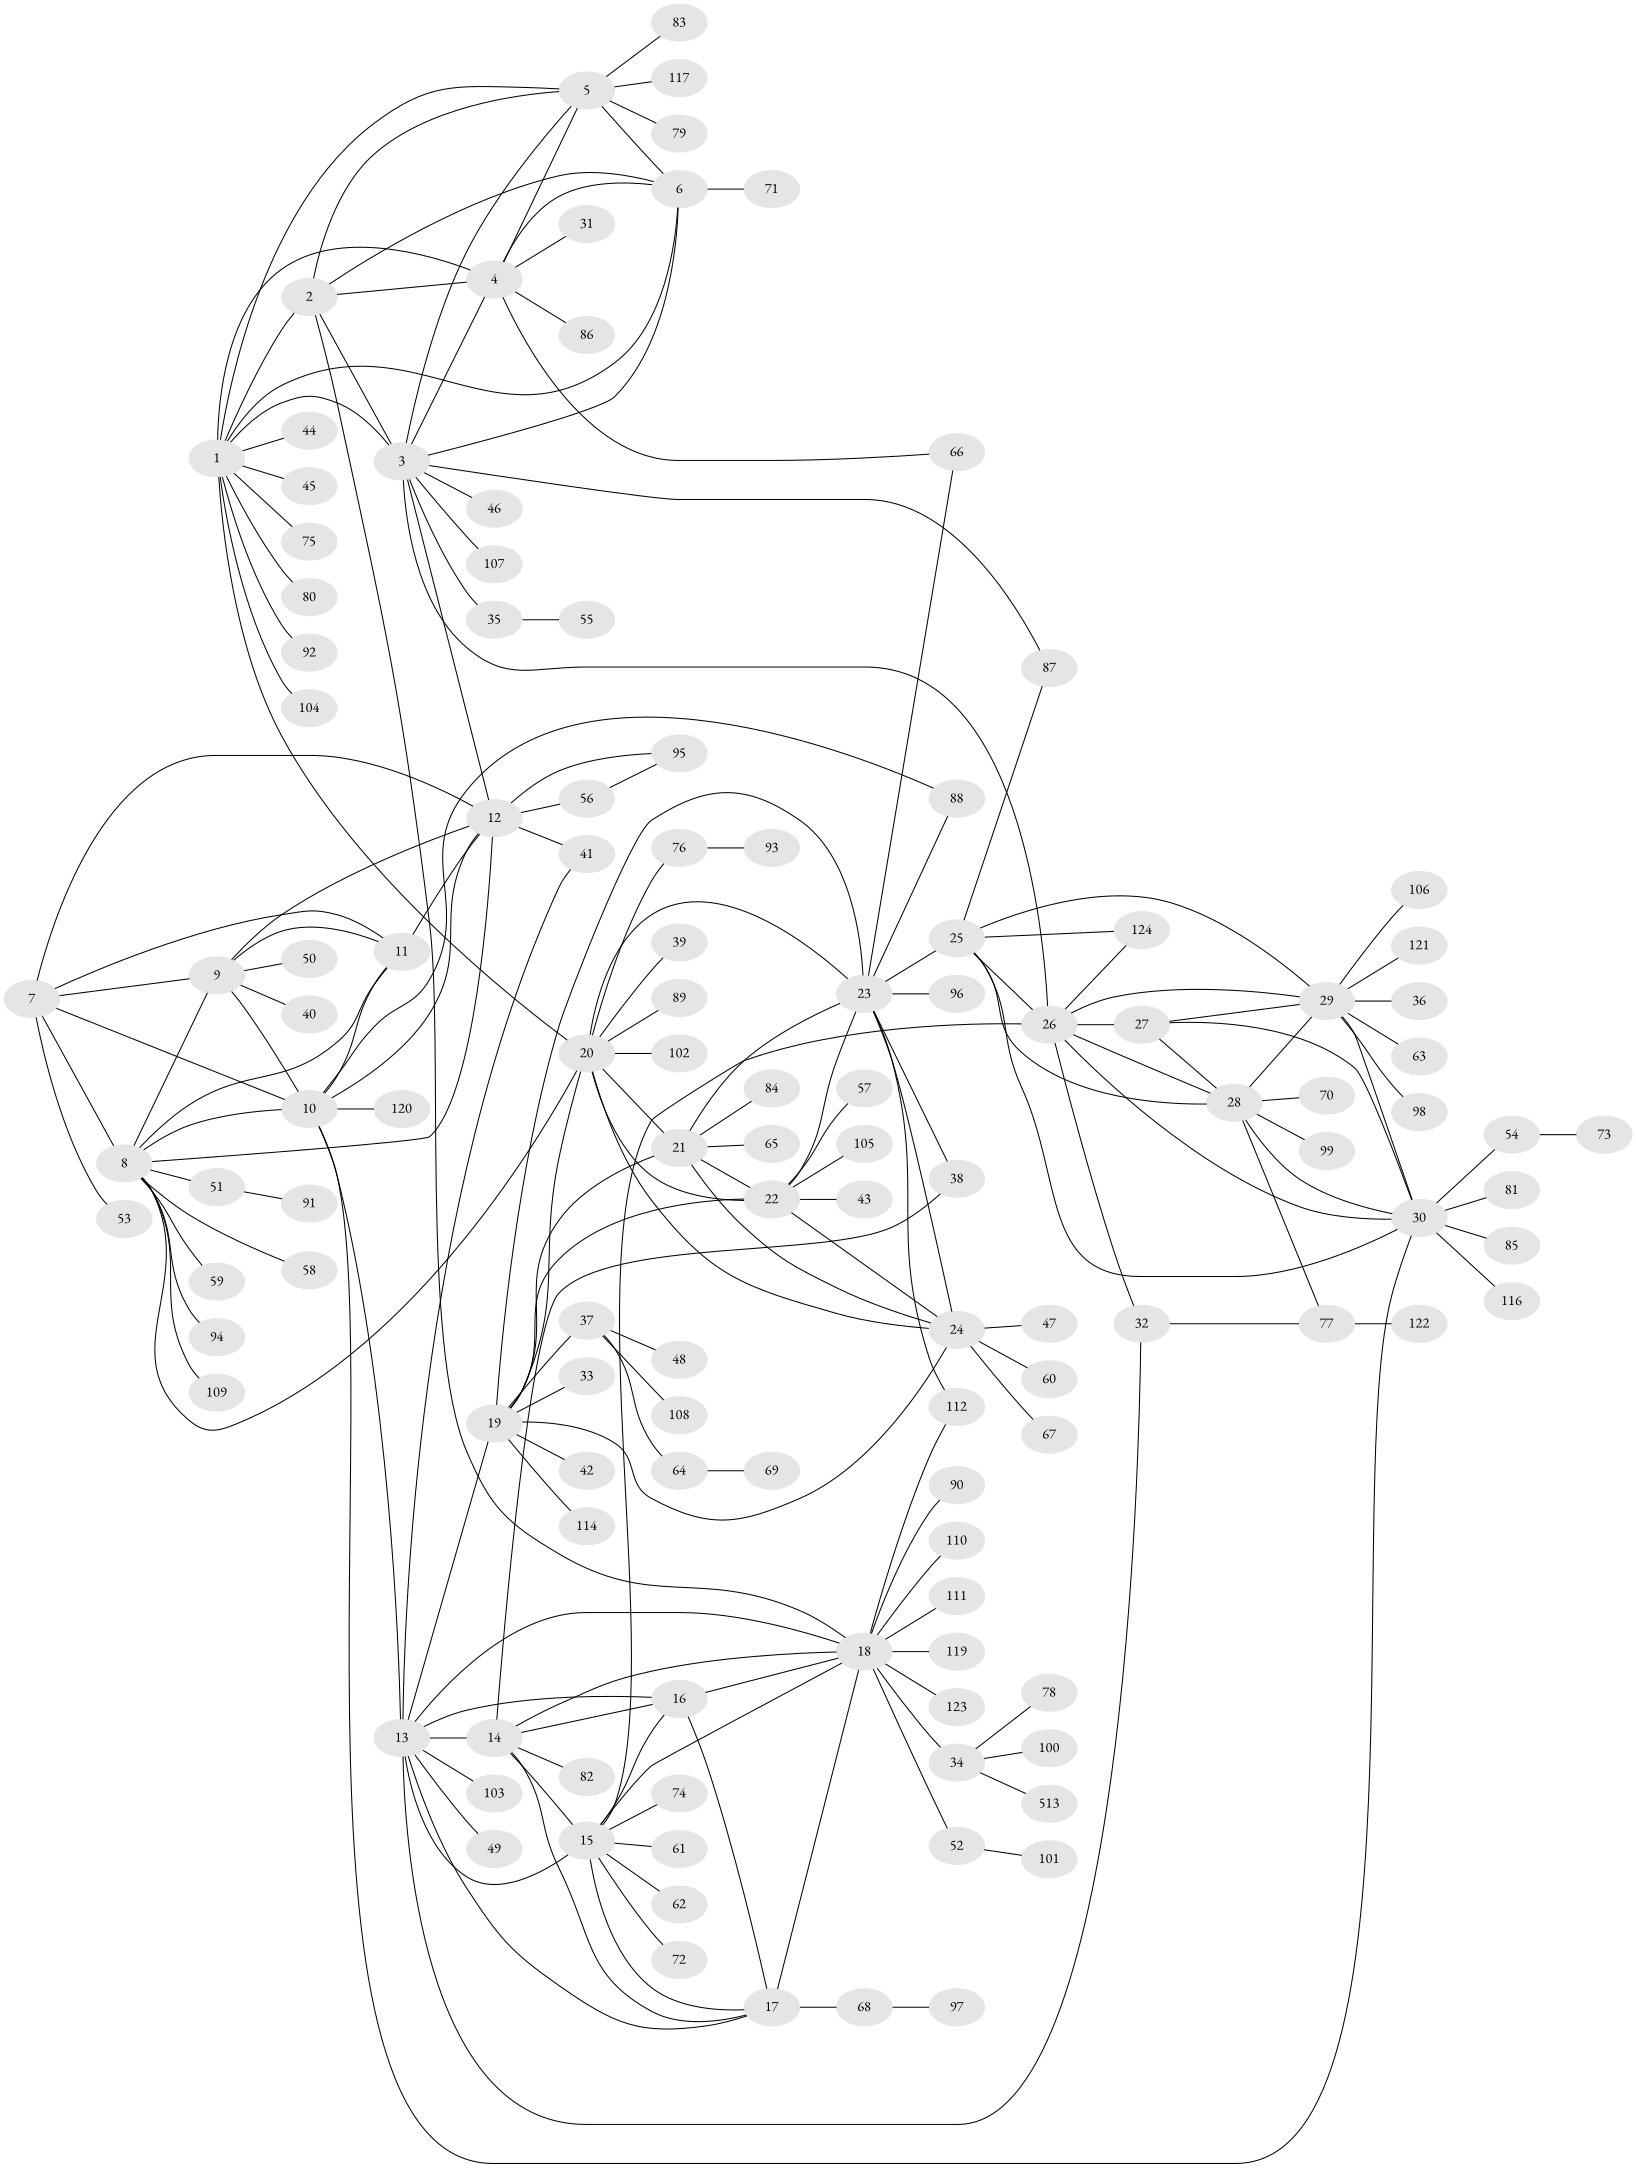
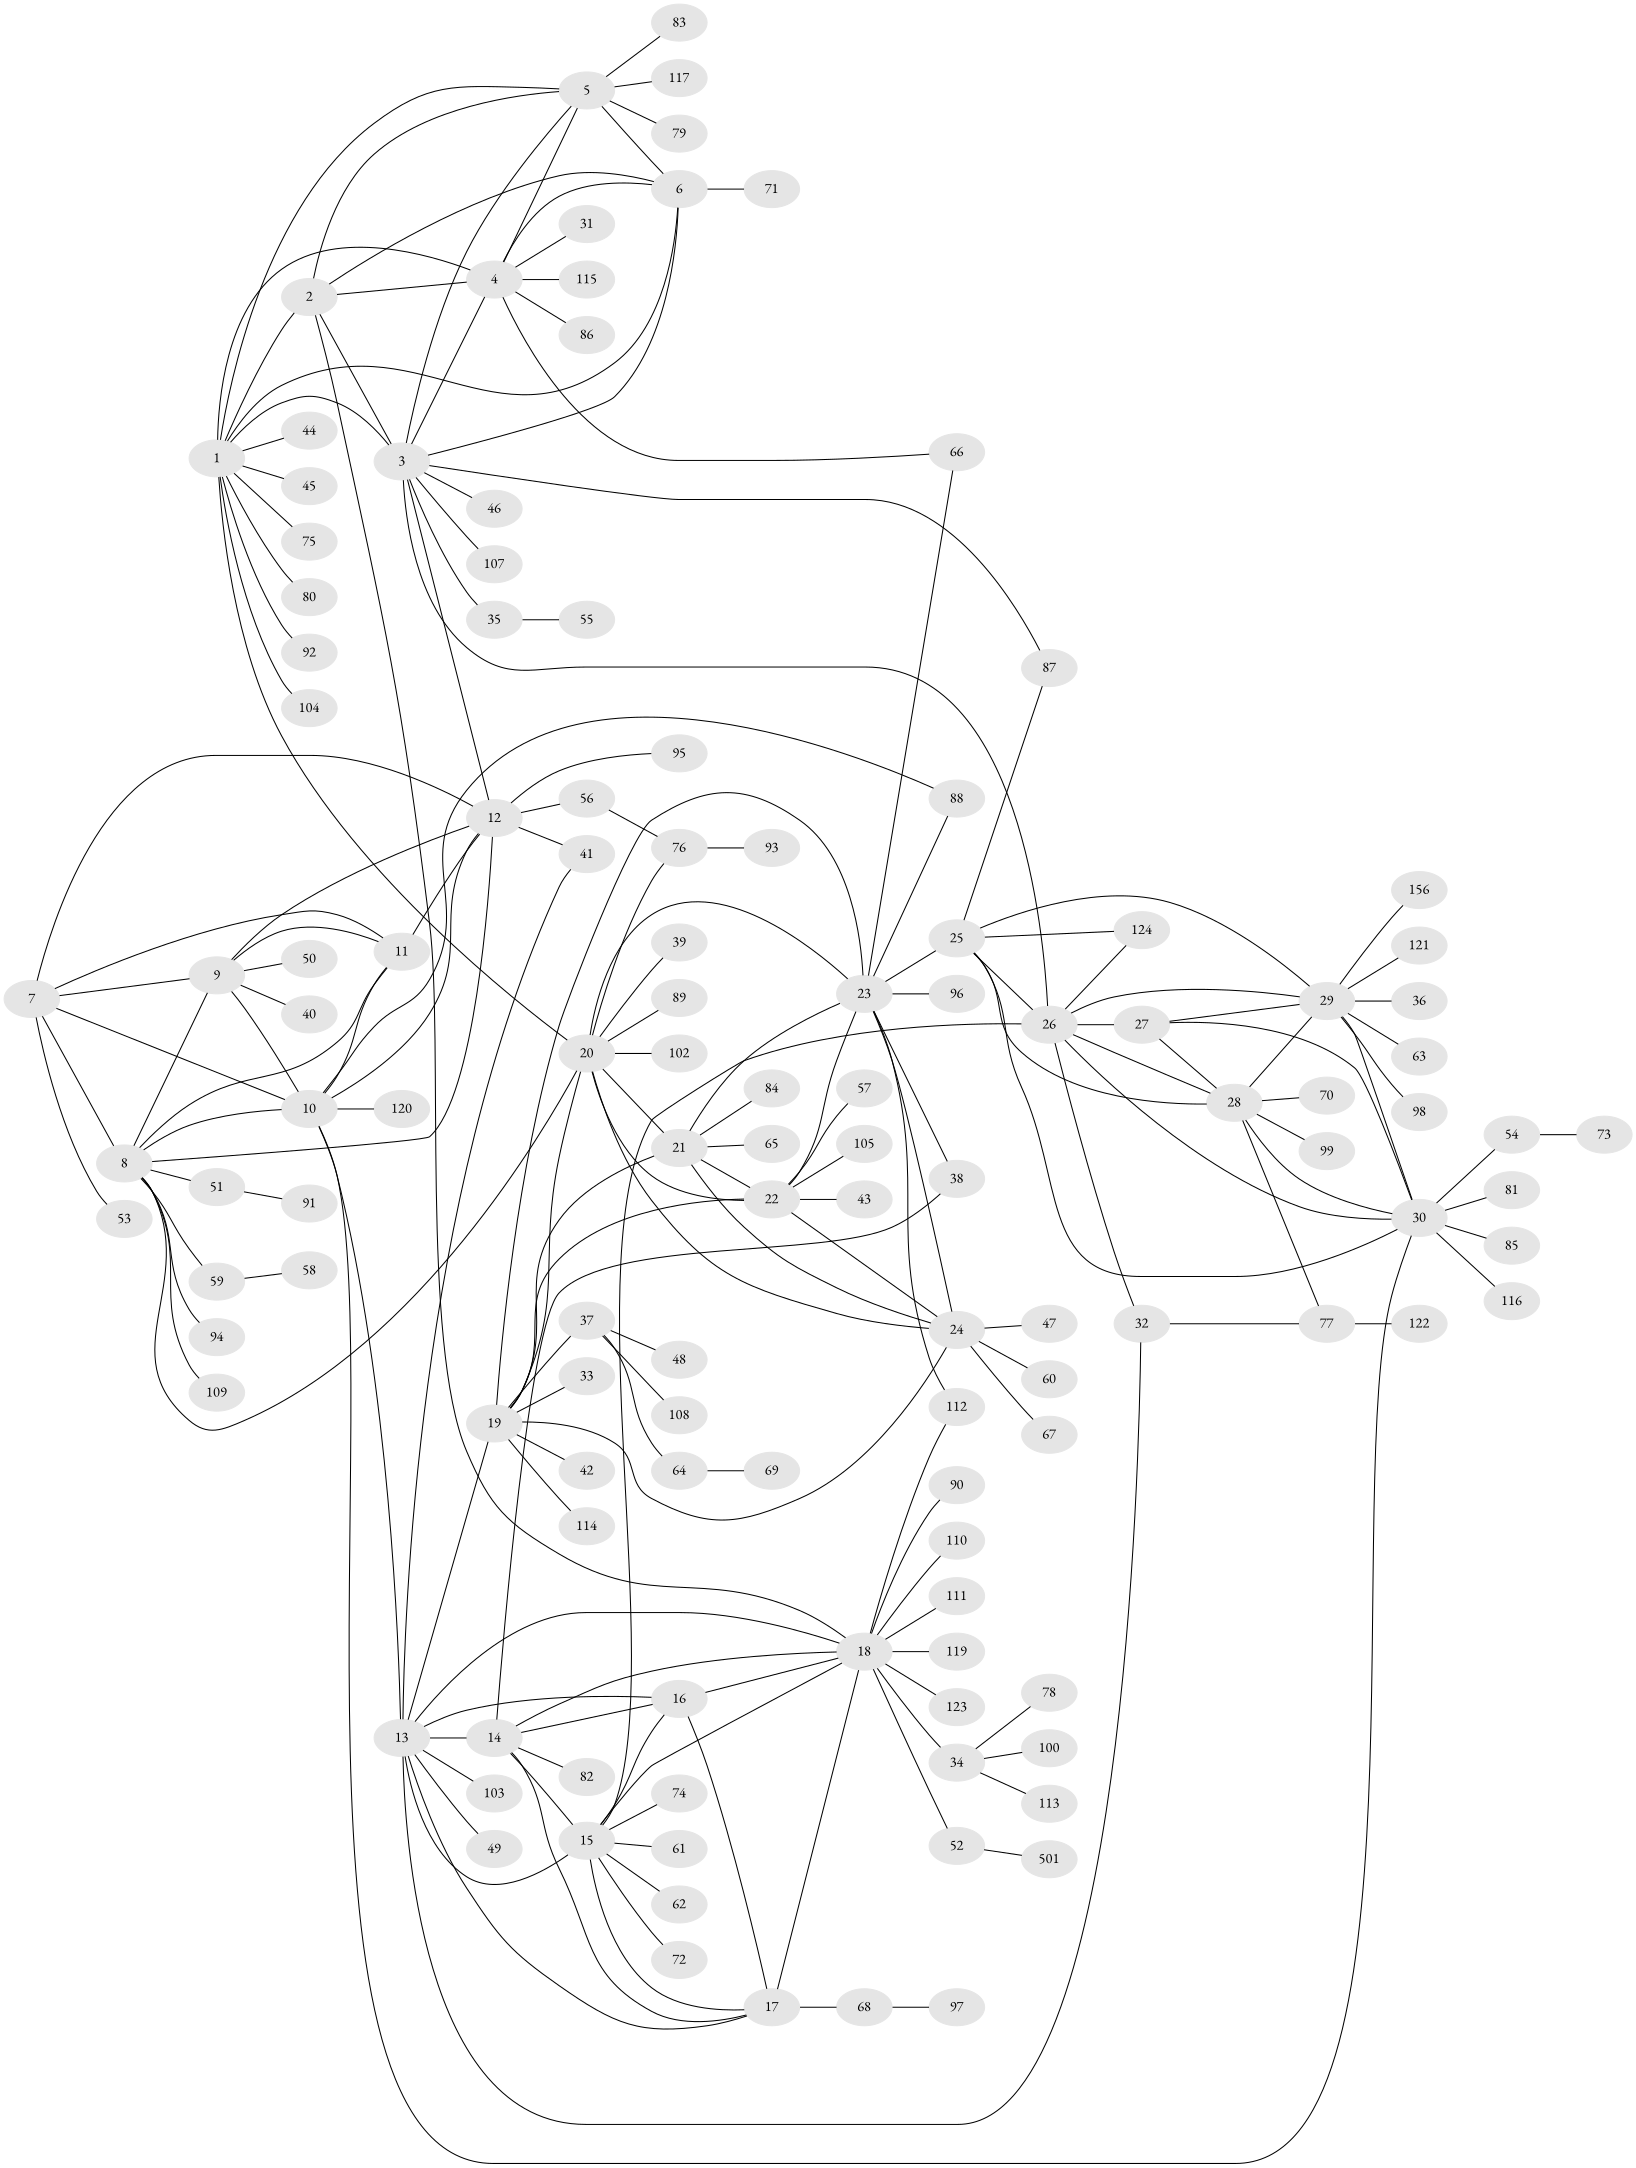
  graph {
    fontname="EB Garamond"
    rankdir=LR
    node [color=gray90 fontname="EB Garamond" style=filled]
    edge [fontname="EB Garamond"]
    1
    2
    3
    4
    5
    6
    20
    44
    45
    75
    80
    92
    104
    18
    12
    26
    35
    46
    87
    107
    31
    66
    86
+   115
    79
    83
    117
    71
    21
    22
    23
    24
    39
    76
    89
    102
    34
    52
    90
    110
    111
    112
    119
    123
    41
    56
    95
    30
    32
    27
    28
    29
    124
    55
    7
    8
    9
    10
    11
    53
    51
    58
    59
    94
    109
    40
    50
    13
    88
    120
    91
    14
    15
    16
    17
    19
    49
    103
    54
    81
    85
    116
    38
    82
    61
    62
    72
    74
    68
    33
    37
    42
    114
    77
    97
    78
    100
-   113 [label=513]
-   101
+   113
+   101 [label=501]
    65
    84
    43
    57
    105
    25
    96
    47
    60
    67
    48
    64
    108
    93
    70
    99
    36
    63
    98
-   106
+   106 [label=156]
    121
    122
    73
    69
    1 -- 2
    1 -- 3
    1 -- 4
    1 -- 5
    1 -- 6
    1 -- 20
    1 -- 44
    1 -- 45
    1 -- 75
    1 -- 80
    1 -- 92
    1 -- 104
    2 -- 3
    2 -- 4
    2 -- 5
    2 -- 6
    2 -- 18
    3 -- 4
    3 -- 5
    3 -- 6
    3 -- 12
    3 -- 26
    3 -- 35
    3 -- 46
    3 -- 87
    3 -- 107
    4 -- 5
    4 -- 6
    4 -- 31
    4 -- 66
    4 -- 86
+   4 -- 115
    5 -- 6
    5 -- 79
    5 -- 83
    5 -- 117
    6 -- 71
    20 -- 21
    20 -- 22
    20 -- 23
    20 -- 24
    20 -- 39
    20 -- 76
    20 -- 89
    20 -- 102
    18 -- 34
    18 -- 52
    18 -- 90
    18 -- 110
    18 -- 111
    18 -- 112
    18 -- 119
    18 -- 123
    12 -- 41
    12 -- 56
    12 -- 95
    26 -- 30
    26 -- 32
    26 -- 27
    26 -- 28
    26 -- 29
    26 -- 124
    35 -- 55
    21 -- 22
    21 -- 23
    21 -- 24
    21 -- 65
    21 -- 84
    22 -- 23
    22 -- 24
    22 -- 43
    22 -- 57
    22 -- 105
    23 -- 66
    23 -- 24
    23 -- 112
    23 -- 88
    23 -- 38
    23 -- 25
    23 -- 96
    24 -- 47
    24 -- 60
    24 -- 67
    76 -- 93
    34 -- 78
    34 -- 100
    34 -- 113
    52 -- 101
-   56 -- 95
+   56 -- 76
    30 -- 54
    30 -- 81
    30 -- 85
    30 -- 116
    32 -- 77
    27 -- 30
    27 -- 28
    27 -- 29
    28 -- 30
    28 -- 29
    28 -- 77
    28 -- 70
    28 -- 99
    29 -- 30
    29 -- 36
    29 -- 63
    29 -- 98
    29 -- 106
    29 -- 121
    7 -- 12
    7 -- 8
    7 -- 9
    7 -- 10
    7 -- 11
    7 -- 53
    8 -- 20
    8 -- 12
    8 -- 9
    8 -- 10
    8 -- 11
    8 -- 51
-   8 -- 58
+   59 -- 58
    8 -- 59
    8 -- 94
    8 -- 109
    9 -- 12
    9 -- 10
    9 -- 11
    9 -- 40
    9 -- 50
    10 -- 12
    10 -- 30
    10 -- 11
    10 -- 13
    10 -- 88
    10 -- 120
    11 -- 12
    51 -- 91
    13 -- 18
    13 -- 41
    13 -- 32
    13 -- 14
    13 -- 15
    13 -- 16
    13 -- 17
    13 -- 19
    13 -- 49
    13 -- 103
    14 -- 18
    14 -- 15
    14 -- 16
    14 -- 17
    14 -- 38
    14 -- 82
    15 -- 18
    15 -- 26
    15 -- 16
    15 -- 17
    15 -- 61
    15 -- 62
    15 -- 72
    15 -- 74
    16 -- 18
    16 -- 17
    17 -- 18
    17 -- 68
    19 -- 20
    19 -- 21
    19 -- 22
    19 -- 23
    19 -- 24
    19 -- 33
    19 -- 37
    19 -- 42
    19 -- 114
    54 -- 73
    68 -- 97
    37 -- 48
    37 -- 64
    37 -- 108
    77 -- 122
    25 -- 26
    25 -- 87
    25 -- 30
    25 -- 28
    25 -- 29
    25 -- 124
    64 -- 69
  }
